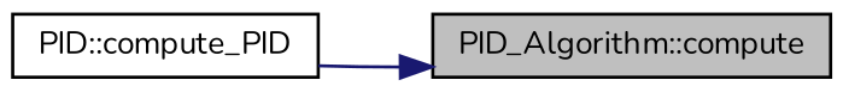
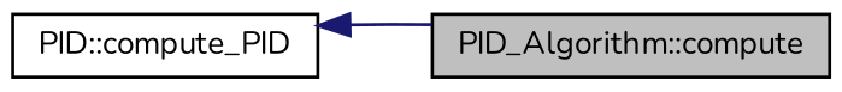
  digraph {
    rankdir=RL
    fontname=Nunito
    node [color=black fontname=Nunito fontsize=10 shape=record style=filled]
    n1 [fillcolor=grey75 fontcolor=black height=0.2 label="PID_Algorithm::compute" width=0.4]
    n2 [fillcolor=white height=0.2 label="PID::compute_PID" width=0.4]
-   n1 -> n2 [color=midnightblue dir=back fontname=Nunito fontsize=10 labelfontname=Helvetica labelfontsize=10 style=solid]
+   n2 -> n1 [color=midnightblue dir=back fontname=Nunito fontsize=10 labelfontname=Helvetica labelfontsize=10 style=solid]
  }
